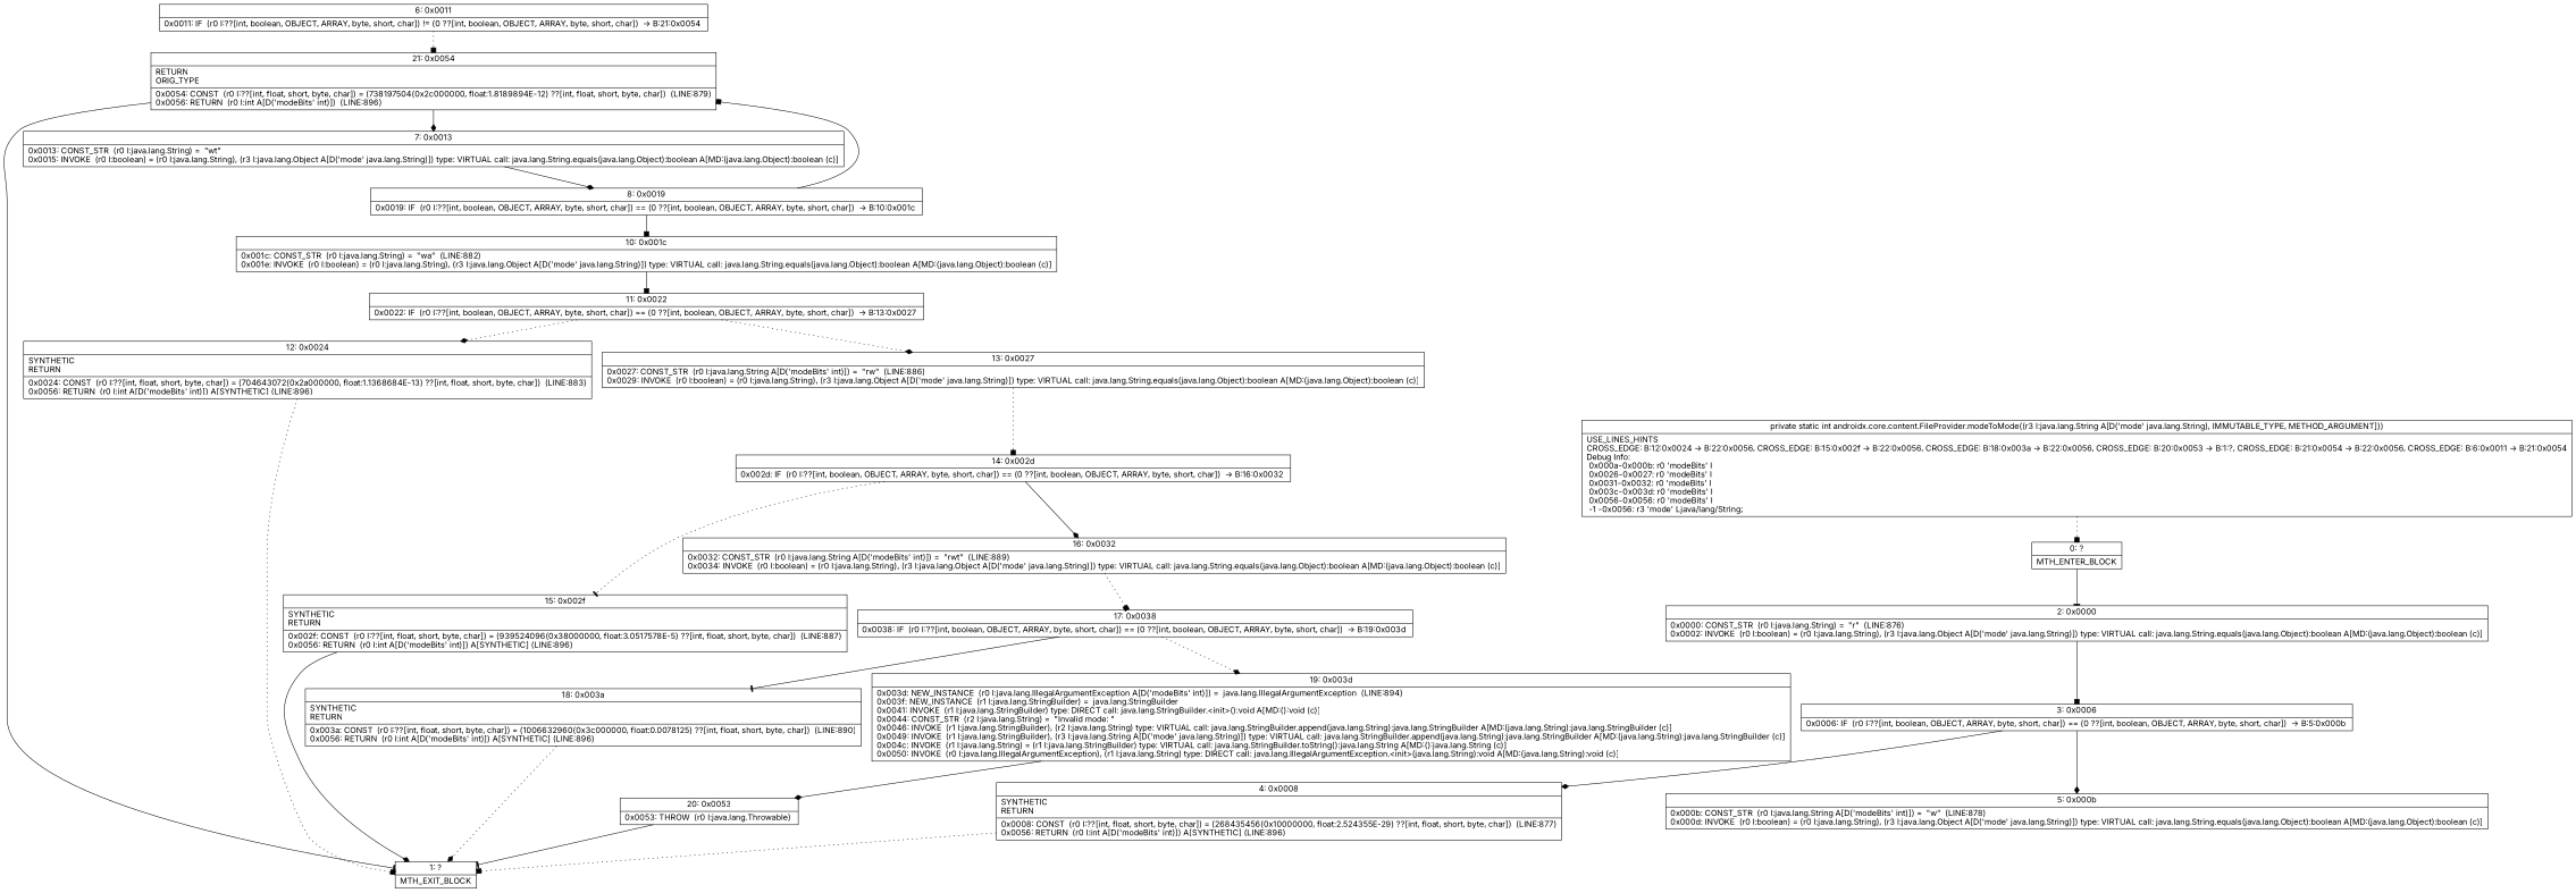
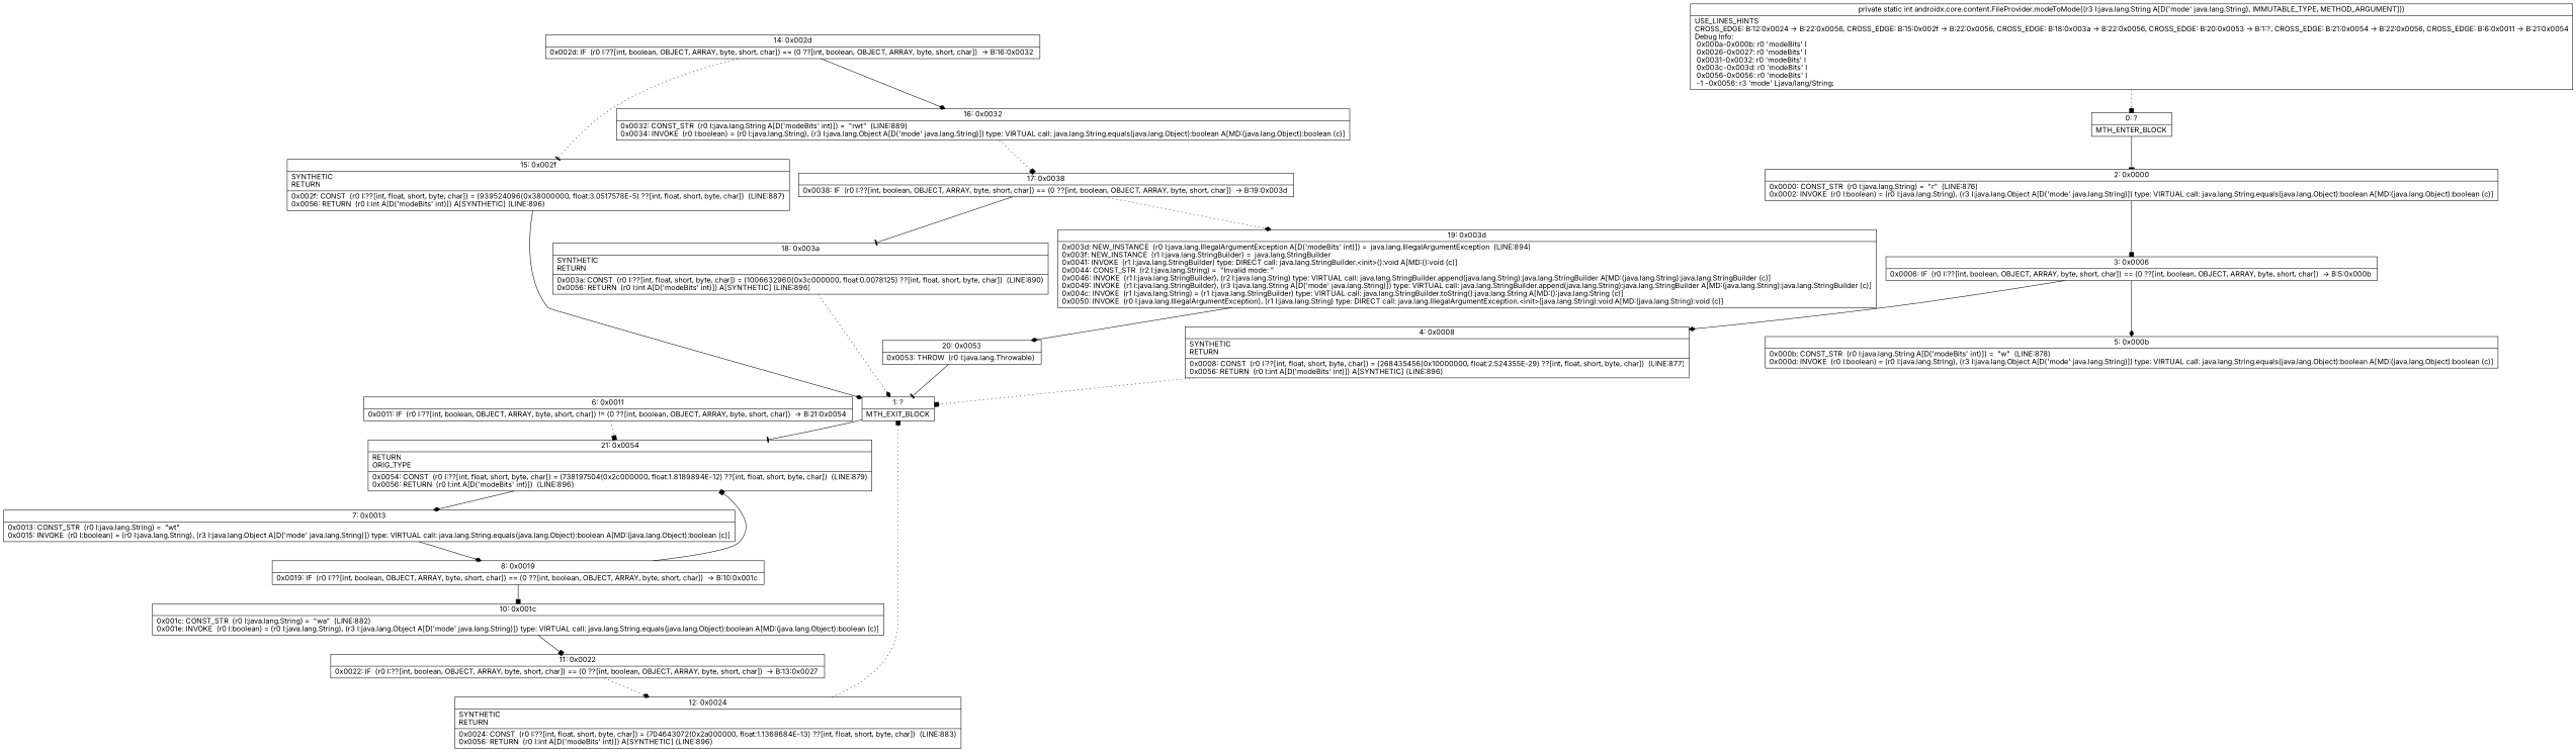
  digraph {
    fontname=Inter
    node [fontname=Inter shape=record]
    edge [arrowhead=diamond fontname=Inter style=solid]
    n1 [label="{0\:\ ?|MTH_ENTER_BLOCK\l}"]
    n2 [label="{2\:\ 0x0000|0x0000: CONST_STR  (r0 I:java.lang.String) =  \"r\"  (LINE:876)\l0x0002: INVOKE  (r0 I:boolean) = (r0 I:java.lang.String), (r3 I:java.lang.Object A[D('mode' java.lang.String)]) type: VIRTUAL call: java.lang.String.equals(java.lang.Object):boolean A[MD:(java.lang.Object):boolean (c)]\l}"]
    n3 [label="{3\:\ 0x0006|0x0006: IF  (r0 I:??[int, boolean, OBJECT, ARRAY, byte, short, char]) == (0 ??[int, boolean, OBJECT, ARRAY, byte, short, char])  \-\> B:5:0x000b \l}"]
    n4 [label="{4\:\ 0x0008|SYNTHETIC\lRETURN\l|0x0008: CONST  (r0 I:??[int, float, short, byte, char]) = (268435456(0x10000000, float:2.524355E\-29) ??[int, float, short, byte, char])  (LINE:877)\l0x0056: RETURN  (r0 I:int A[D('modeBits' int)]) A[SYNTHETIC] (LINE:896)\l}"]
    n5 [label="{5\:\ 0x000b|0x000b: CONST_STR  (r0 I:java.lang.String A[D('modeBits' int)]) =  \"w\"  (LINE:878)\l0x000d: INVOKE  (r0 I:boolean) = (r0 I:java.lang.String), (r3 I:java.lang.Object A[D('mode' java.lang.String)]) type: VIRTUAL call: java.lang.String.equals(java.lang.Object):boolean A[MD:(java.lang.Object):boolean (c)]\l}"]
    n6 [label="{1\:\ ?|MTH_EXIT_BLOCK\l}"]
    n7 [label="{6\:\ 0x0011|0x0011: IF  (r0 I:??[int, boolean, OBJECT, ARRAY, byte, short, char]) != (0 ??[int, boolean, OBJECT, ARRAY, byte, short, char])  \-\> B:21:0x0054 \l}"]
    n8 [label="{21\:\ 0x0054|RETURN\lORIG_TYPE\l|0x0054: CONST  (r0 I:??[int, float, short, byte, char]) = (738197504(0x2c000000, float:1.8189894E\-12) ??[int, float, short, byte, char])  (LINE:879)\l0x0056: RETURN  (r0 I:int A[D('modeBits' int)])  (LINE:896)\l}"]
    n9 [label="{7\:\ 0x0013|0x0013: CONST_STR  (r0 I:java.lang.String) =  \"wt\" \l0x0015: INVOKE  (r0 I:boolean) = (r0 I:java.lang.String), (r3 I:java.lang.Object A[D('mode' java.lang.String)]) type: VIRTUAL call: java.lang.String.equals(java.lang.Object):boolean A[MD:(java.lang.Object):boolean (c)]\l}"]
    n10 [label="{8\:\ 0x0019|0x0019: IF  (r0 I:??[int, boolean, OBJECT, ARRAY, byte, short, char]) == (0 ??[int, boolean, OBJECT, ARRAY, byte, short, char])  \-\> B:10:0x001c \l}"]
    n11 [label="{10\:\ 0x001c|0x001c: CONST_STR  (r0 I:java.lang.String) =  \"wa\"  (LINE:882)\l0x001e: INVOKE  (r0 I:boolean) = (r0 I:java.lang.String), (r3 I:java.lang.Object A[D('mode' java.lang.String)]) type: VIRTUAL call: java.lang.String.equals(java.lang.Object):boolean A[MD:(java.lang.Object):boolean (c)]\l}"]
    n12 [label="{11\:\ 0x0022|0x0022: IF  (r0 I:??[int, boolean, OBJECT, ARRAY, byte, short, char]) == (0 ??[int, boolean, OBJECT, ARRAY, byte, short, char])  \-\> B:13:0x0027 \l}"]
    n13 [label="{12\:\ 0x0024|SYNTHETIC\lRETURN\l|0x0024: CONST  (r0 I:??[int, float, short, byte, char]) = (704643072(0x2a000000, float:1.1368684E\-13) ??[int, float, short, byte, char])  (LINE:883)\l0x0056: RETURN  (r0 I:int A[D('modeBits' int)]) A[SYNTHETIC] (LINE:896)\l}"]
-   n14 [label="{13\:\ 0x0027|0x0027: CONST_STR  (r0 I:java.lang.String A[D('modeBits' int)]) =  \"rw\"  (LINE:886)\l0x0029: INVOKE  (r0 I:boolean) = (r0 I:java.lang.String), (r3 I:java.lang.Object A[D('mode' java.lang.String)]) type: VIRTUAL call: java.lang.String.equals(java.lang.Object):boolean A[MD:(java.lang.Object):boolean (c)]\l}"]
    n15 [label="{14\:\ 0x002d|0x002d: IF  (r0 I:??[int, boolean, OBJECT, ARRAY, byte, short, char]) == (0 ??[int, boolean, OBJECT, ARRAY, byte, short, char])  \-\> B:16:0x0032 \l}"]
    n16 [label="{15\:\ 0x002f|SYNTHETIC\lRETURN\l|0x002f: CONST  (r0 I:??[int, float, short, byte, char]) = (939524096(0x38000000, float:3.0517578E\-5) ??[int, float, short, byte, char])  (LINE:887)\l0x0056: RETURN  (r0 I:int A[D('modeBits' int)]) A[SYNTHETIC] (LINE:896)\l}"]
    n17 [label="{16\:\ 0x0032|0x0032: CONST_STR  (r0 I:java.lang.String A[D('modeBits' int)]) =  \"rwt\"  (LINE:889)\l0x0034: INVOKE  (r0 I:boolean) = (r0 I:java.lang.String), (r3 I:java.lang.Object A[D('mode' java.lang.String)]) type: VIRTUAL call: java.lang.String.equals(java.lang.Object):boolean A[MD:(java.lang.Object):boolean (c)]\l}"]
    n18 [label="{17\:\ 0x0038|0x0038: IF  (r0 I:??[int, boolean, OBJECT, ARRAY, byte, short, char]) == (0 ??[int, boolean, OBJECT, ARRAY, byte, short, char])  \-\> B:19:0x003d \l}"]
    n19 [label="{18\:\ 0x003a|SYNTHETIC\lRETURN\l|0x003a: CONST  (r0 I:??[int, float, short, byte, char]) = (1006632960(0x3c000000, float:0.0078125) ??[int, float, short, byte, char])  (LINE:890)\l0x0056: RETURN  (r0 I:int A[D('modeBits' int)]) A[SYNTHETIC] (LINE:896)\l}"]
    n20 [label="{19\:\ 0x003d|0x003d: NEW_INSTANCE  (r0 I:java.lang.IllegalArgumentException A[D('modeBits' int)]) =  java.lang.IllegalArgumentException  (LINE:894)\l0x003f: NEW_INSTANCE  (r1 I:java.lang.StringBuilder) =  java.lang.StringBuilder \l0x0041: INVOKE  (r1 I:java.lang.StringBuilder) type: DIRECT call: java.lang.StringBuilder.\<init\>():void A[MD:():void (c)]\l0x0044: CONST_STR  (r2 I:java.lang.String) =  \"Invalid mode: \" \l0x0046: INVOKE  (r1 I:java.lang.StringBuilder), (r2 I:java.lang.String) type: VIRTUAL call: java.lang.StringBuilder.append(java.lang.String):java.lang.StringBuilder A[MD:(java.lang.String):java.lang.StringBuilder (c)]\l0x0049: INVOKE  (r1 I:java.lang.StringBuilder), (r3 I:java.lang.String A[D('mode' java.lang.String)]) type: VIRTUAL call: java.lang.StringBuilder.append(java.lang.String):java.lang.StringBuilder A[MD:(java.lang.String):java.lang.StringBuilder (c)]\l0x004c: INVOKE  (r1 I:java.lang.String) = (r1 I:java.lang.StringBuilder) type: VIRTUAL call: java.lang.StringBuilder.toString():java.lang.String A[MD:():java.lang.String (c)]\l0x0050: INVOKE  (r0 I:java.lang.IllegalArgumentException), (r1 I:java.lang.String) type: DIRECT call: java.lang.IllegalArgumentException.\<init\>(java.lang.String):void A[MD:(java.lang.String):void (c)]\l}"]
    n21 [label="{20\:\ 0x0053|0x0053: THROW  (r0 I:java.lang.Throwable) \l}"]
    n22 [label="{private static int androidx.core.content.FileProvider.modeToMode((r3 I:java.lang.String A[D('mode' java.lang.String), IMMUTABLE_TYPE, METHOD_ARGUMENT]))  | USE_LINES_HINTS\lCROSS_EDGE: B:12:0x0024 \-\> B:22:0x0056, CROSS_EDGE: B:15:0x002f \-\> B:22:0x0056, CROSS_EDGE: B:18:0x003a \-\> B:22:0x0056, CROSS_EDGE: B:20:0x0053 \-\> B:1:?, CROSS_EDGE: B:21:0x0054 \-\> B:22:0x0056, CROSS_EDGE: B:6:0x0011 \-\> B:21:0x0054\lDebug Info:\l  0x000a\-0x000b: r0 'modeBits' I\l  0x0026\-0x0027: r0 'modeBits' I\l  0x0031\-0x0032: r0 'modeBits' I\l  0x003c\-0x003d: r0 'modeBits' I\l  0x0056\-0x0056: r0 'modeBits' I\l  \-1 \-0x0056: r3 'mode' Ljava\/lang\/String;\l}"]
    n1 -> n2 [arrowhead=tee]
    n2 -> n3 [arrowhead=box]
    n3 -> n4
    n3 -> n5
    n4 -> n6 [arrowhead=box style=dotted]
    n7 -> n8 [arrowhead=box style=dotted]
-   n8 -> n6 [arrowhead=tee]
+   n6 -> n8 [arrowhead=tee]
    n8 -> n9
    n9 -> n10
    n10 -> n8 [arrowhead=box]
    n10 -> n11 [arrowhead=box]
    n11 -> n12 [arrowhead=box]
    n12 -> n13 [style=dotted]
-   n12 -> n14 [style=dotted]
    n13 -> n6 [arrowhead=box style=dotted]
-   n14 -> n15 [arrowhead=box style=dotted]
    n15 -> n16 [arrowhead=tee style=dotted]
    n15 -> n17
    n16 -> n6
    n17 -> n18 [arrowhead=box style=dotted]
    n18 -> n19 [arrowhead=tee]
    n18 -> n20 [style=dotted]
    n19 -> n6 [style=dotted]
    n20 -> n21
    n21 -> n6 [arrowhead=tee]
    n22 -> n1 [arrowhead=box style=dotted]
  }
